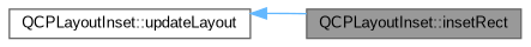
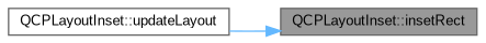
  digraph {
    rankdir=RL
    fontname="Liberation Sans"
    node [fontname="Liberation Sans" fontsize=10 shape=box style=filled]
    n1 [color=gray40 fillcolor=grey60 fontcolor=black height=0.2 label="QCPLayoutInset::insetRect" width=0.4]
    n2 [color=grey40 fillcolor=white height=0.2 label="QCPLayoutInset::updateLayout" width=0.4]
-   n2 -> n1 [color=steelblue1 dir=back fontname="Liberation Sans" fontsize=10 labelfontname=Helvetica labelfontsize=10 style=solid]
+   n1 -> n2 [color=steelblue1 dir=back fontname="Liberation Sans" fontsize=10 labelfontname=Helvetica labelfontsize=10 style=solid]
  }
